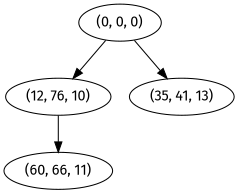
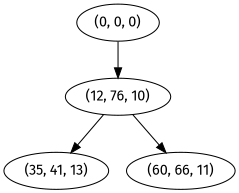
  digraph {
    fontname="Fira Sans"
    node [fontname="Fira Sans"]
    edge [fontname="Fira Sans"]
    "(0, 0, 0)"
    "(12, 76, 10)"
    "(35, 41, 13)"
    n4 [label="(60, 66, 11)"]
    "(0, 0, 0)" -> "(12, 76, 10)"
-   "(0, 0, 0)" -> "(35, 41, 13)"
+   "(12, 76, 10)" -> "(35, 41, 13)"
    "(12, 76, 10)" -> n4
  }
